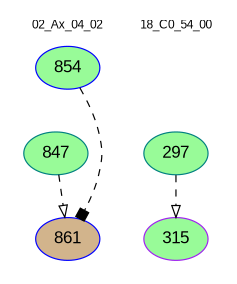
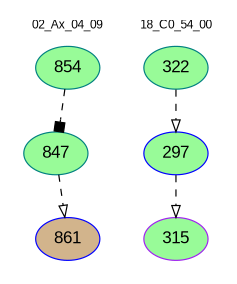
  digraph {
    fontname="Liberation Sans"
    node [color=teal fillcolor=palegreen fontname="Liberation Sans" style=filled]
    edge [arrowhead=onormal color=black fontname="Liberation Sans" style=dashed]
-   n1 [color=blue label=854]
+   n1 [label=854]
    n2 [label=847]
    n3 [color=blue fillcolor=tan label=861]
-   n5 [label=297]
+   n4 [label=322]
+   n5 [color=blue label=297]
    n6 [color=purple label=315]
    subgraph cluster_1 {
      color=white
      fontsize=10
-     label="02_Ax_04_02"
+     label="02_Ax_04_09"
      n1
      n2
      n3
    }
    subgraph cluster_2 {
      color=white
      fontsize=10
      label="18_C0_54_00"
+     n4
      n5
      n6
    }
-   n1 -> n3 [arrowhead=box]
+   n1 -> n2 [arrowhead=box]
    n2 -> n3
+   n4 -> n5
    n5 -> n6
  }
